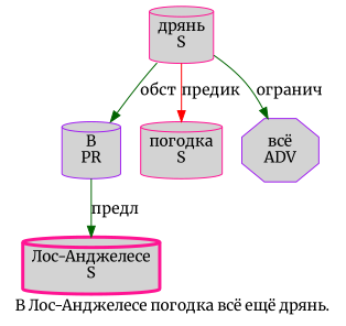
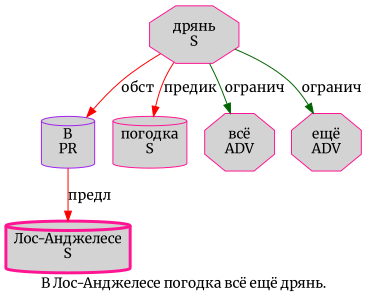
  digraph {
    fontname=Merriweather
    label="В Лос-Анджелесе погодка всё ещё дрянь."
    node [color=deeppink fillcolor=lightgray fontname=Merriweather penwidth=1 shape=cylinder style=filled]
    edge [color=darkgreen fontname=Merriweather]
    n1 [color=purple label="В\nPR"]
    n2 [label="Лос-Анджелесе\nS" penwidth=3]
    n3 [label="погодка\nS"]
-   n4 [color=purple label="всё\nADV" shape=octagon]
-   n6 [label="дрянь\nS"]
-   n1 -> n2 [label="предл"]
-   n6 -> n1 [label="обст"]
+   n4 [label="всё\nADV" shape=octagon]
+   n5 [label="ещё\nADV" shape=octagon]
+   n6 [label="дрянь\nS" shape=octagon]
+   n1 -> n2 [color=red label="предл"]
+   n6 -> n1 [color=red label="обст"]
    n6 -> n3 [color=red label="предик"]
    n6 -> n4 [label="огранич"]
+   n6 -> n5 [label="огранич"]
  }
